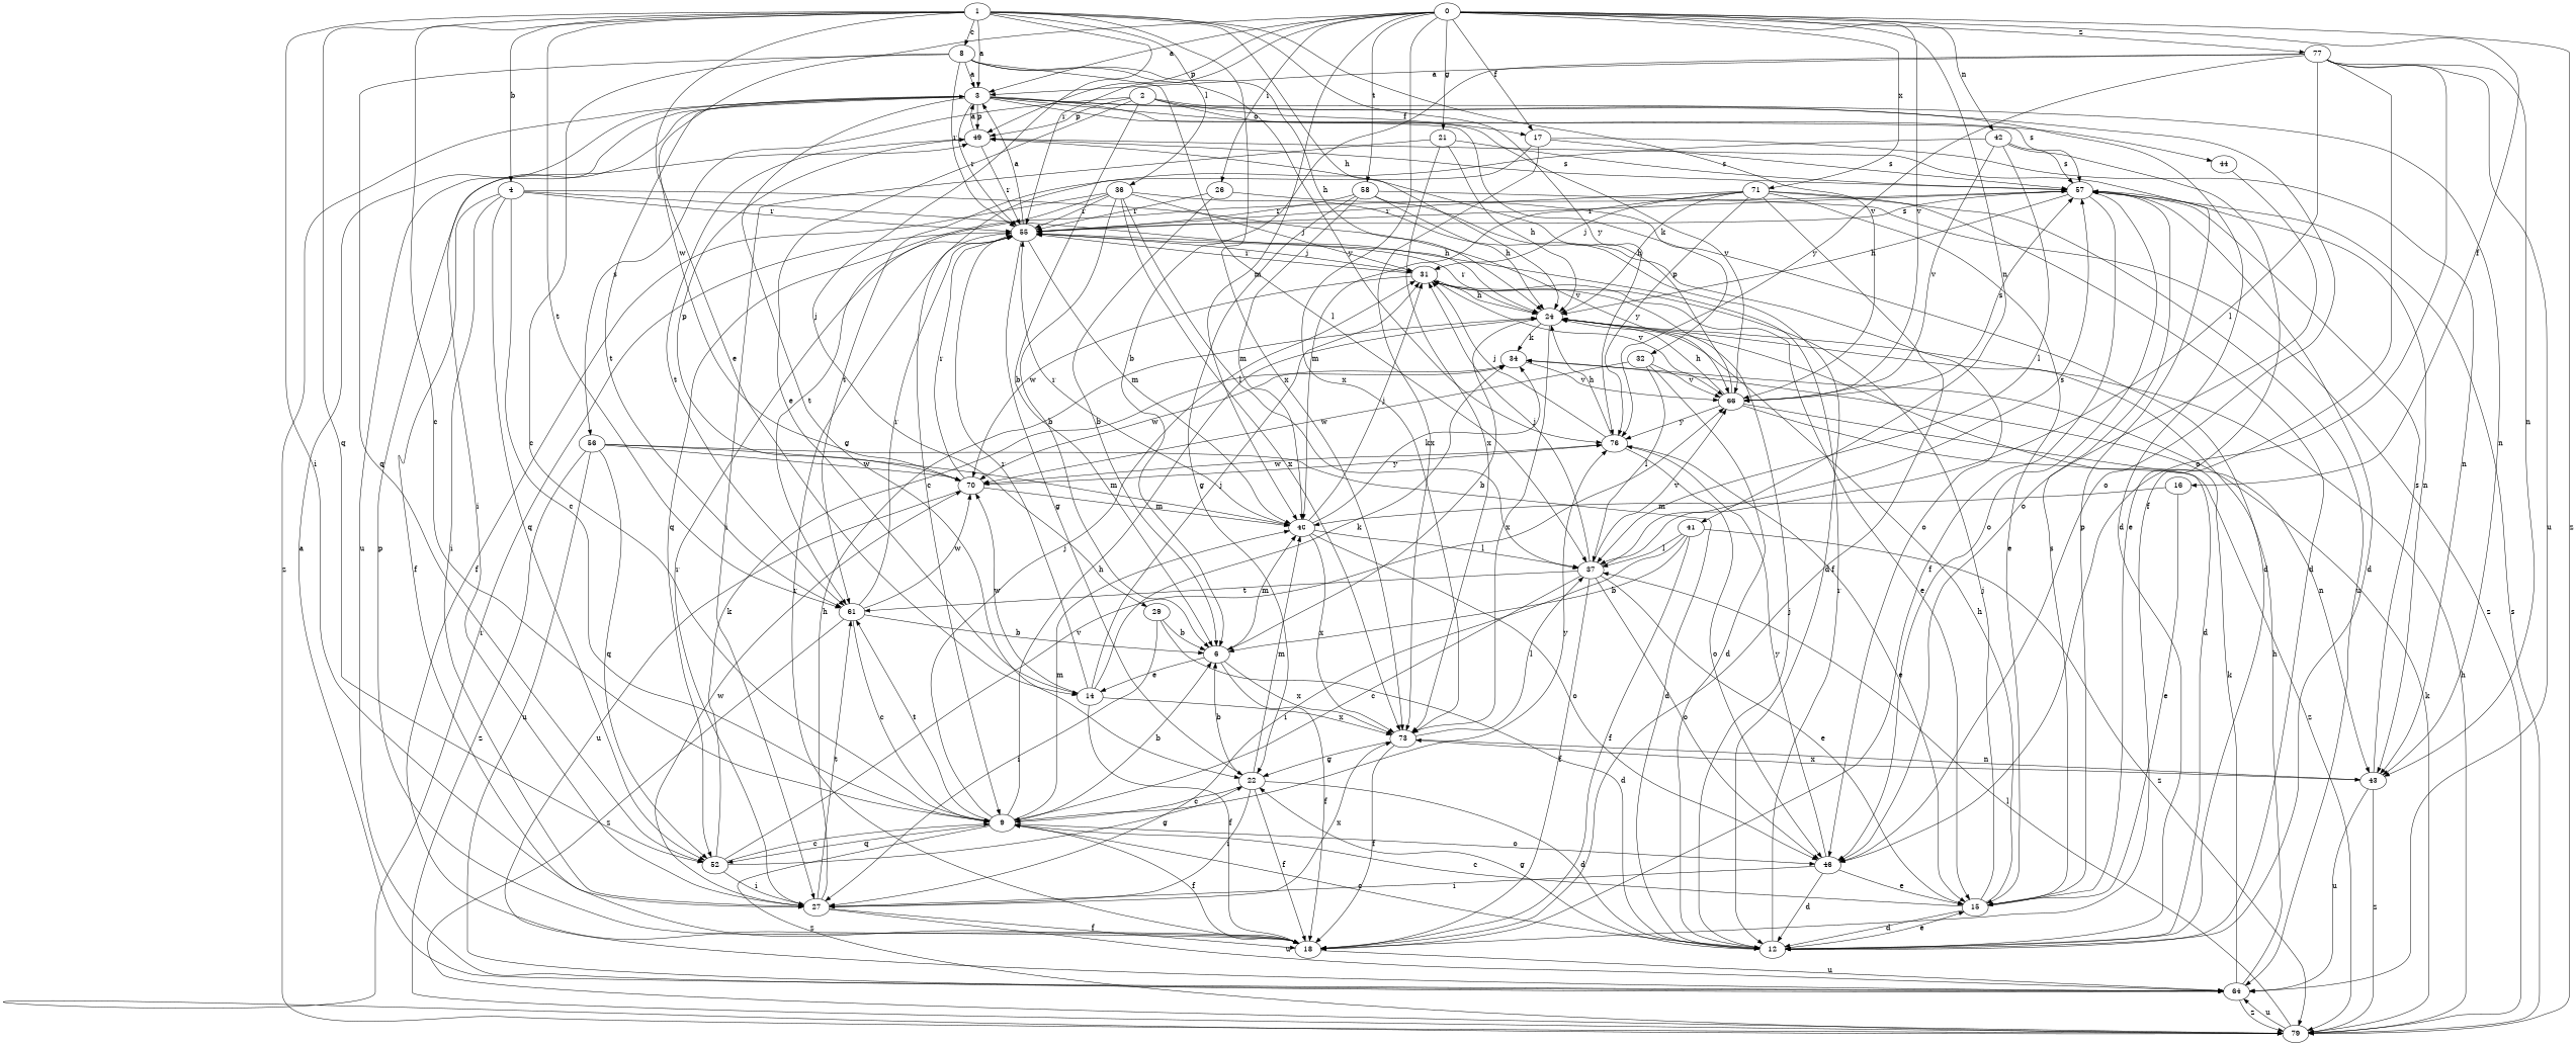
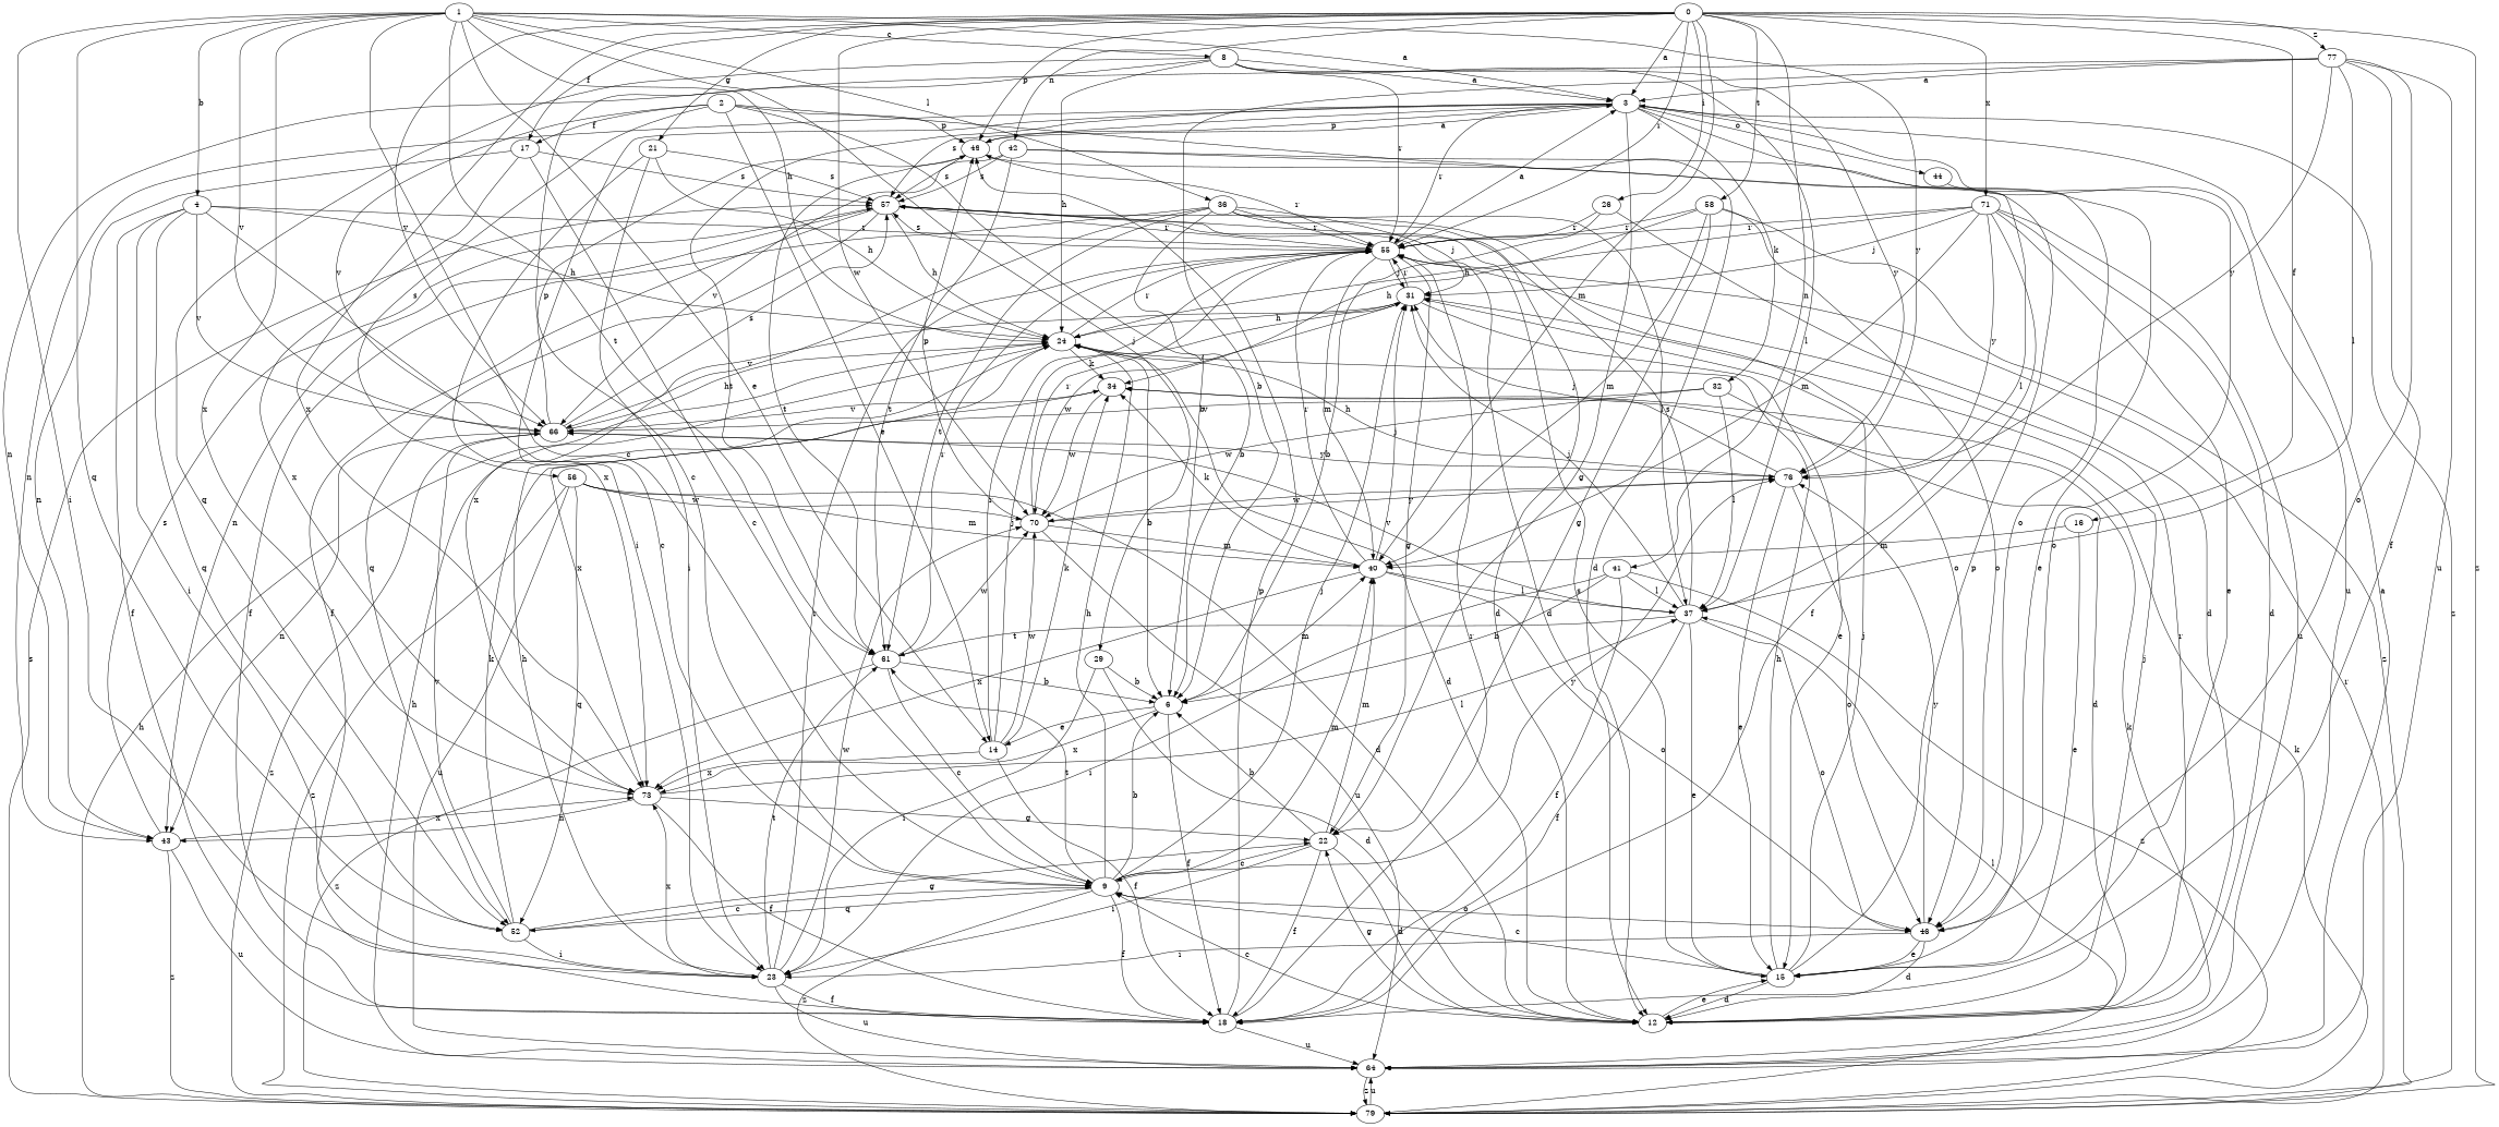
  strict digraph {
    0
    3
    16
    17
    21
    26
    40
    41
    42
    49
    55
    58
    66
    70
    71
    73
    77
    79
-   27
+   27 [label=23]
    61
    22
    32
    43
    44
    46
    57
    64
    15
    9
    24
    6
    12
    37
    31
    34
    18
    76
    1
    4
    8
    14
    29
    36
    52
    2
    56
    0 -> 3 [label=a]
    0 -> 16 [label=f]
    0 -> 17 [label=f]
    0 -> 21 [label=g]
    0 -> 26 [label=i]
    0 -> 40 [label=m]
    0 -> 41 [label=n]
    0 -> 42 [label=n]
    0 -> 49 [label=p]
    0 -> 55 [label=r]
    0 -> 58 [label=t]
    0 -> 66 [label=v]
    0 -> 70 [label=w]
    0 -> 71 [label=x]
    0 -> 73 [label=x]
    0 -> 77 [label=z]
    0 -> 79 [label=z]
    3 -> 49 [label=p]
    3 -> 55 [label=r]
    3 -> 79 [label=z]
    3 -> 27 [label=i]
    3 -> 61 [label=t]
    3 -> 22 [label=g]
    3 -> 32 [label=k]
    3 -> 43 [label=n]
    3 -> 44 [label=o]
    3 -> 46 [label=o]
    3 -> 57 [label=s]
    3 -> 64 [label=u]
    16 -> 40 [label=m]
    16 -> 15 [label=e]
    17 -> 73 [label=x]
    17 -> 43 [label=n]
    17 -> 57 [label=s]
    17 -> 9 [label=c]
    21 -> 73 [label=x]
    21 -> 27 [label=i]
    21 -> 57 [label=s]
    21 -> 24 [label=h]
    26 -> 55 [label=r]
    26 -> 6 [label=b]
    26 -> 12 [label=d]
    40 -> 55 [label=r]
    40 -> 73 [label=x]
    40 -> 46 [label=o]
    40 -> 37 [label=l]
    40 -> 31 [label=j]
    40 -> 34 [label=k]
    41 -> 79 [label=z]
    41 -> 27 [label=i]
    41 -> 6 [label=b]
    41 -> 37 [label=l]
    41 -> 18 [label=f]
    42 -> 66 [label=v]
    42 -> 61 [label=t]
    42 -> 57 [label=s]
    42 -> 15 [label=e]
    42 -> 37 [label=l]
    49 -> 3 [label=a]
    49 -> 55 [label=r]
    49 -> 61 [label=t]
    49 -> 57 [label=s]
    55 -> 3 [label=a]
    55 -> 40 [label=m]
    55 -> 22 [label=g]
    55 -> 57 [label=s]
    55 -> 31 [label=j]
    58 -> 40 [label=m]
    58 -> 55 [label=r]
    58 -> 79 [label=z]
    58 -> 22 [label=g]
    58 -> 46 [label=o]
-   58 -> 24 [label=h]
+   58 -> 34 [label=h]
    66 -> 49 [label=p]
    66 -> 79 [label=z]
    66 -> 43 [label=n]
    66 -> 57 [label=s]
    66 -> 24 [label=h]
    66 -> 76 [label=y]
    70 -> 40 [label=m]
    70 -> 49 [label=p]
    70 -> 55 [label=r]
    70 -> 64 [label=u]
    70 -> 76 [label=y]
    71 -> 40 [label=m]
    71 -> 55 [label=r]
    71 -> 64 [label=u]
    71 -> 15 [label=e]
    71 -> 24 [label=h]
    71 -> 12 [label=d]
    71 -> 31 [label=j]
    71 -> 18 [label=f]
    71 -> 76 [label=y]
    73 -> 22 [label=g]
    73 -> 43 [label=n]
    73 -> 37 [label=l]
    73 -> 18 [label=f]
    77 -> 3 [label=a]
    77 -> 43 [label=n]
    77 -> 46 [label=o]
    77 -> 64 [label=u]
    77 -> 6 [label=b]
    77 -> 37 [label=l]
    77 -> 18 [label=f]
    77 -> 76 [label=y]
    79 -> 55 [label=r]
    79 -> 57 [label=s]
    79 -> 64 [label=u]
    79 -> 24 [label=h]
    79 -> 37 [label=l]
    79 -> 34 [label=k]
    27 -> 55 [label=r]
    27 -> 70 [label=w]
    27 -> 73 [label=x]
    27 -> 61 [label=t]
    27 -> 64 [label=u]
    27 -> 24 [label=h]
    27 -> 18 [label=f]
    61 -> 55 [label=r]
    61 -> 70 [label=w]
    61 -> 79 [label=z]
    61 -> 9 [label=c]
    61 -> 6 [label=b]
    22 -> 40 [label=m]
    22 -> 27 [label=i]
    22 -> 9 [label=c]
    22 -> 6 [label=b]
    22 -> 12 [label=d]
    22 -> 18 [label=f]
    32 -> 66 [label=v]
    32 -> 70 [label=w]
    32 -> 12 [label=d]
    32 -> 37 [label=l]
    43 -> 73 [label=x]
    43 -> 79 [label=z]
    43 -> 57 [label=s]
    43 -> 64 [label=u]
    44 -> 46 [label=o]
    46 -> 27 [label=i]
    46 -> 15 [label=e]
    46 -> 12 [label=d]
    46 -> 76 [label=y]
    57 -> 55 [label=r]
    57 -> 43 [label=n]
    57 -> 46 [label=o]
    57 -> 24 [label=h]
    57 -> 12 [label=d]
    57 -> 18 [label=f]
    57 -> 52 [label=q]
    64 -> 3 [label=a]
    64 -> 79 [label=z]
    64 -> 24 [label=h]
    64 -> 34 [label=k]
    15 -> 49 [label=p]
    15 -> 57 [label=s]
    15 -> 9 [label=c]
    15 -> 24 [label=h]
    15 -> 12 [label=d]
    15 -> 31 [label=j]
    9 -> 40 [label=m]
    9 -> 79 [label=z]
    9 -> 61 [label=t]
    9 -> 46 [label=o]
    9 -> 24 [label=h]
    9 -> 6 [label=b]
    9 -> 31 [label=j]
    9 -> 18 [label=f]
    9 -> 76 [label=y]
    9 -> 52 [label=q]
    24 -> 55 [label=r]
    24 -> 73 [label=x]
    24 -> 6 [label=b]
    24 -> 12 [label=d]
    24 -> 34 [label=k]
    6 -> 40 [label=m]
    6 -> 73 [label=x]
    6 -> 18 [label=f]
    6 -> 14 [label=e]
    12 -> 55 [label=r]
    12 -> 22 [label=g]
    12 -> 15 [label=e]
    12 -> 9 [label=c]
    12 -> 31 [label=j]
    37 -> 66 [label=v]
    37 -> 61 [label=t]
    37 -> 46 [label=o]
    37 -> 57 [label=s]
    37 -> 15 [label=e]
-   37 -> 9 [label=c]
    37 -> 31 [label=j]
    37 -> 18 [label=f]
    31 -> 55 [label=r]
    31 -> 66 [label=v]
    31 -> 70 [label=w]
    31 -> 15 [label=e]
    31 -> 24 [label=h]
    34 -> 66 [label=v]
    34 -> 70 [label=w]
    18 -> 49 [label=p]
    18 -> 55 [label=r]
    18 -> 64 [label=u]
    76 -> 70 [label=w]
    76 -> 46 [label=o]
    76 -> 15 [label=e]
    76 -> 24 [label=h]
    76 -> 31 [label=j]
    1 -> 3 [label=a]
    1 -> 66 [label=v]
    1 -> 73 [label=x]
    1 -> 27 [label=i]
    1 -> 61 [label=t]
    1 -> 9 [label=c]
    1 -> 24 [label=h]
    1 -> 76 [label=y]
    1 -> 4 [label=b]
    1 -> 8 [label=c]
    1 -> 14 [label=e]
    1 -> 29 [label=j]
    1 -> 36 [label=l]
    1 -> 52 [label=q]
    4 -> 55 [label=r]
    4 -> 66 [label=v]
    4 -> 27 [label=i]
    4 -> 9 [label=c]
    4 -> 24 [label=h]
    4 -> 18 [label=f]
    4 -> 52 [label=q]
    8 -> 3 [label=a]
    8 -> 55 [label=r]
    8 -> 9 [label=c]
    8 -> 24 [label=h]
    8 -> 37 [label=l]
    8 -> 76 [label=y]
    8 -> 52 [label=q]
    14 -> 55 [label=r]
    14 -> 70 [label=w]
    14 -> 73 [label=x]
    14 -> 31 [label=j]
    14 -> 34 [label=k]
    14 -> 18 [label=f]
    29 -> 27 [label=i]
    29 -> 6 [label=b]
    29 -> 12 [label=d]
    36 -> 55 [label=r]
    36 -> 73 [label=x]
    36 -> 61 [label=t]
    36 -> 6 [label=b]
    36 -> 12 [label=d]
    36 -> 37 [label=l]
    36 -> 31 [label=j]
    36 -> 18 [label=f]
    52 -> 66 [label=v]
    52 -> 27 [label=i]
    52 -> 22 [label=g]
    52 -> 9 [label=c]
    52 -> 34 [label=k]
    2 -> 17 [label=f]
    2 -> 49 [label=p]
    2 -> 66 [label=v]
    2 -> 6 [label=b]
    2 -> 12 [label=d]
    2 -> 14 [label=e]
    2 -> 56 [label=s]
    56 -> 40 [label=m]
    56 -> 70 [label=w]
    56 -> 79 [label=z]
    56 -> 64 [label=u]
    56 -> 12 [label=d]
    56 -> 52 [label=q]
  }
